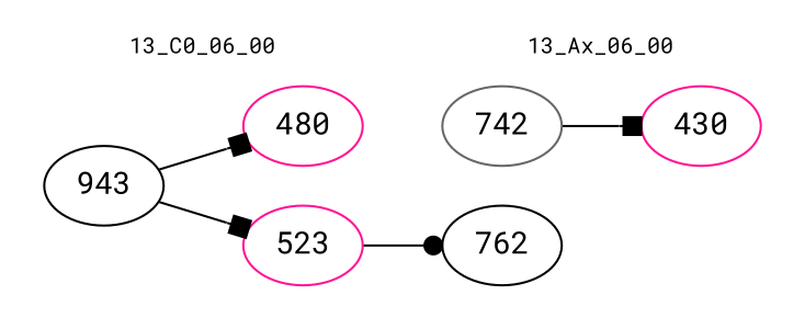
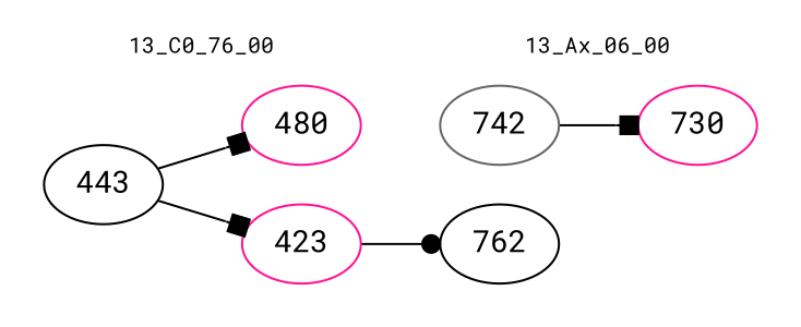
  digraph {
    fontname="Roboto Mono"
    rankdir=LR
    node [color=deeppink fontname="Roboto Mono"]
    edge [arrowhead=box color=black fontname="Roboto Mono"]
    n1 [color=gray40 label=742]
    n2 [color=black label=762]
-   n3 [label=430]
-   n4 [color=black label=943]
-   n5 [label=523]
+   n3 [label=730]
+   n4 [color=black label=443]
+   n5 [label=423]
    n6 [label=480]
    subgraph cluster_1 {
      color=white
      fontsize=10
      label="13_Ax_06_00"
      n1
      n2
      n3
    }
    subgraph cluster_2 {
      color=white
      fontsize=10
-     label="13_C0_06_00"
+     label="13_C0_76_00"
      n4
      n5
      n6
    }
    n1 -> n3
    n4 -> n5
    n4 -> n6
    n5 -> n2 [arrowhead=dot]
  }
